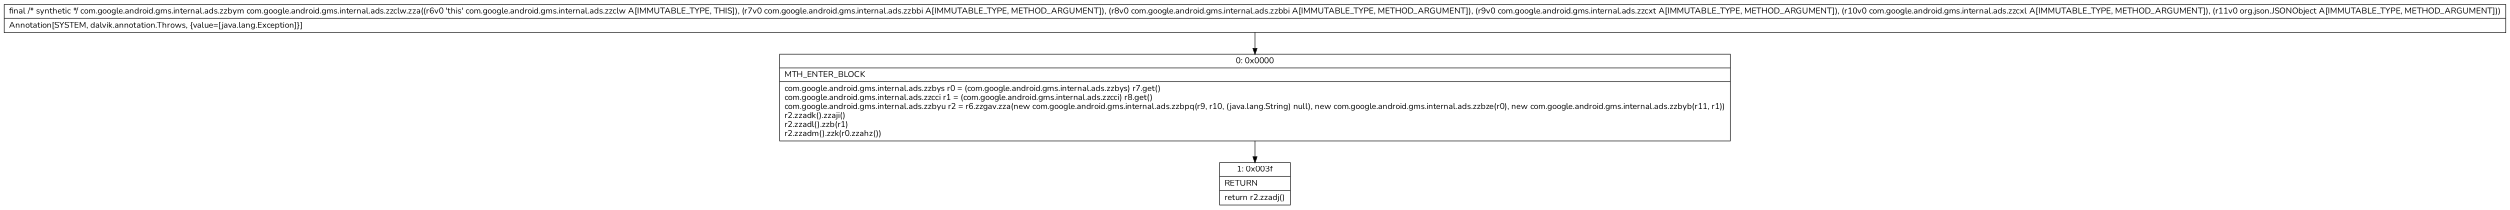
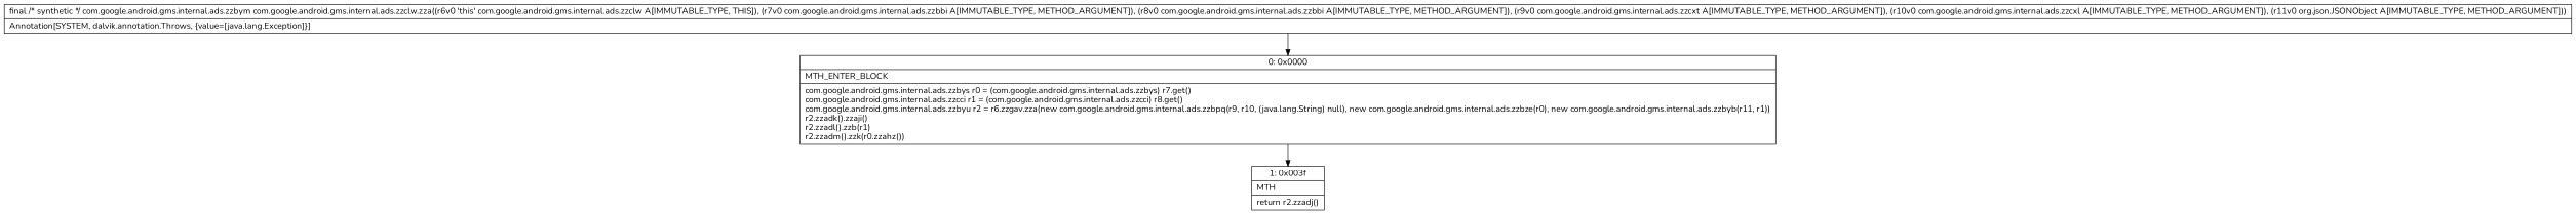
  digraph {
    fontname=Nunito
    node [shape=record fontname=Nunito]
    edge [fontname=Nunito]
    n1 [label="{0\:\ 0x0000|MTH_ENTER_BLOCK\l|com.google.android.gms.internal.ads.zzbys r0 = (com.google.android.gms.internal.ads.zzbys) r7.get()\lcom.google.android.gms.internal.ads.zzcci r1 = (com.google.android.gms.internal.ads.zzcci) r8.get()\lcom.google.android.gms.internal.ads.zzbyu r2 = r6.zzgav.zza(new com.google.android.gms.internal.ads.zzbpq(r9, r10, (java.lang.String) null), new com.google.android.gms.internal.ads.zzbze(r0), new com.google.android.gms.internal.ads.zzbyb(r11, r1))\lr2.zzadk().zzaji()\lr2.zzadl().zzb(r1)\lr2.zzadm().zzk(r0.zzahz())\l}"]
-   n2 [label="{1\:\ 0x003f|RETURN\l|return r2.zzadj()\l}"]
+   n2 [label="{1\:\ 0x003f|MTH\l|return r2.zzadj()\l}"]
    n3 [label="{final \/* synthetic *\/ com.google.android.gms.internal.ads.zzbym com.google.android.gms.internal.ads.zzclw.zza((r6v0 'this' com.google.android.gms.internal.ads.zzclw A[IMMUTABLE_TYPE, THIS]), (r7v0 com.google.android.gms.internal.ads.zzbbi A[IMMUTABLE_TYPE, METHOD_ARGUMENT]), (r8v0 com.google.android.gms.internal.ads.zzbbi A[IMMUTABLE_TYPE, METHOD_ARGUMENT]), (r9v0 com.google.android.gms.internal.ads.zzcxt A[IMMUTABLE_TYPE, METHOD_ARGUMENT]), (r10v0 com.google.android.gms.internal.ads.zzcxl A[IMMUTABLE_TYPE, METHOD_ARGUMENT]), (r11v0 org.json.JSONObject A[IMMUTABLE_TYPE, METHOD_ARGUMENT]))  | Annotation[SYSTEM, dalvik.annotation.Throws, \{value=[java.lang.Exception]\}]\l}"]
    n1 -> n2
    n3 -> n1
  }
